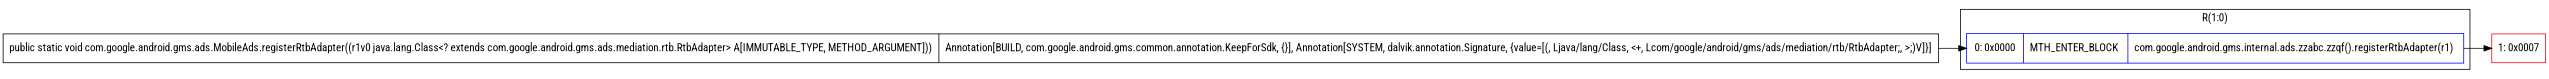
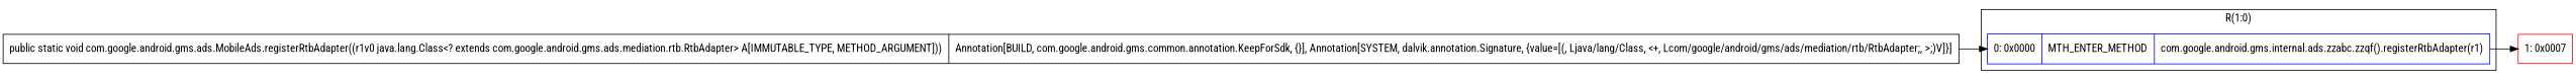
  digraph {
    rankdir=LR
    fontname="Roboto Condensed"
    node [shape=record fontname="Roboto Condensed"]
    edge [fontname="Roboto Condensed"]
-   n1 [color=blue label="{0\:\ 0x0000|MTH_ENTER_BLOCK\l|com.google.android.gms.internal.ads.zzabc.zzqf().registerRtbAdapter(r1)\l}"]
+   n1 [color=blue label="{0\:\ 0x0000|MTH_ENTER_METHOD\l|com.google.android.gms.internal.ads.zzabc.zzqf().registerRtbAdapter(r1)\l}"]
    n2 [color=red label="{1\:\ 0x0007}"]
    n3 [label="{public static void com.google.android.gms.ads.MobileAds.registerRtbAdapter((r1v0 java.lang.Class\<? extends com.google.android.gms.ads.mediation.rtb.RtbAdapter\> A[IMMUTABLE_TYPE, METHOD_ARGUMENT]))  | Annotation[BUILD, com.google.android.gms.common.annotation.KeepForSdk, \{\}], Annotation[SYSTEM, dalvik.annotation.Signature, \{value=[(, Ljava\/lang\/Class, \<+, Lcom\/google\/android\/gms\/ads\/mediation\/rtb\/RtbAdapter;, \>;)V]\}]\l}"]
    subgraph cluster_1 {
      label="R(1:0)"
      n1
    }
    n1 -> n2
    n3 -> n1
  }
